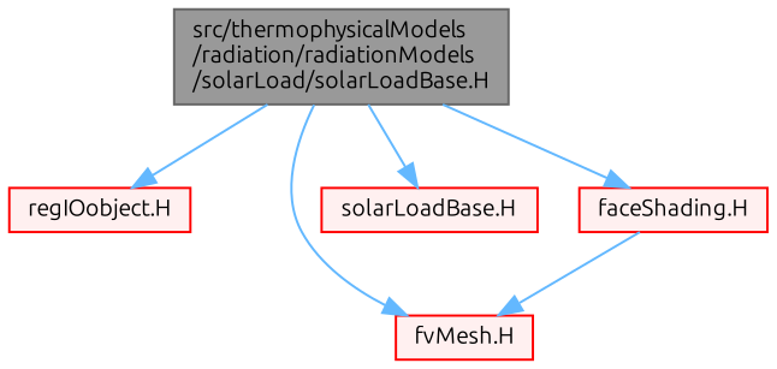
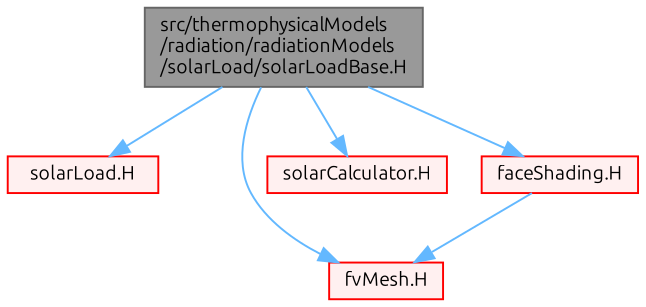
  digraph {
    fontname=Ubuntu
    node [color=red fillcolor="#FFF0F0" fontname=Ubuntu fontsize=10 shape=box style=filled]
    edge [color=steelblue1 fontname=Ubuntu fontsize=10 labelfontname=Helvetica labelfontsize=10 style=solid]
    n1 [color=gray40 fillcolor=grey60 fontcolor=black height=0.2 label="src/thermophysicalModels\l/radiation/radiationModels\l/solarLoad/solarLoadBase.H" width=0.4]
-   n2 [height=0.2 label="regIOobject.H" width=0.4]
+   n2 [height=0.2 label="solarLoad.H" width=0.4]
    n3 [height=0.2 label="fvMesh.H" width=0.4]
-   n4 [height=0.2 label="solarLoadBase.H" width=0.4]
+   n4 [height=0.2 label="solarCalculator.H" width=0.4]
    n5 [height=0.2 label="faceShading.H" width=0.4]
    n1 -> n2
    n1 -> n3
    n1 -> n4
    n1 -> n5
    n5 -> n3
  }
